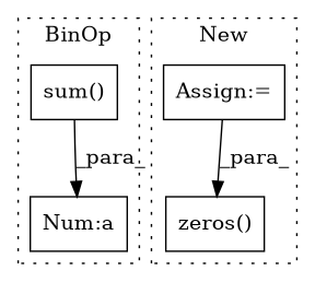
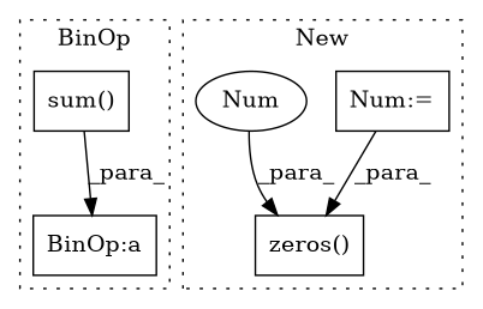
  digraph {
    node [a=75 l=3 shape=box]
    n1 [l=86 label="sum()" s=670]
-   n2 [a=82 label="Num:a" s=906]
+   n2 [a=82 label="BinOp:a" s=906]
    n3 [l="12,1" label="zeros()" s="723,742"]
-   n4 [a=68 label="Assign:=" s=757]
+   n4 [a=68 label="Num:=" s=757]
+   n5 [a=76 l=1 label=Num s=738 shape=ellipse]
    subgraph cluster_1 {
      label=BinOp
      style=dotted
      n1
      n2
    }
    subgraph cluster_2 {
      label=New
      style=dotted
      n3
      n4
+     n5
    }
    n1 -> n2 [label=_para_]
    n4 -> n3 [label=_para_]
+   n5 -> n3 [label=_para_]
  }
